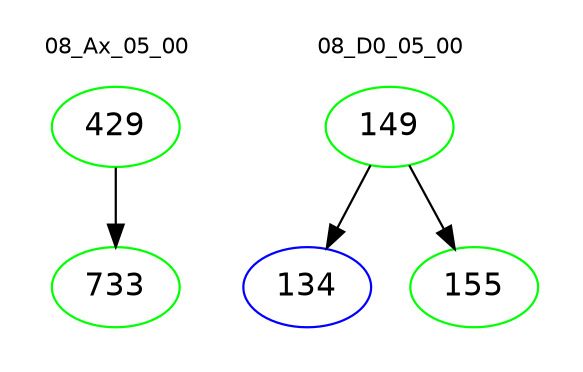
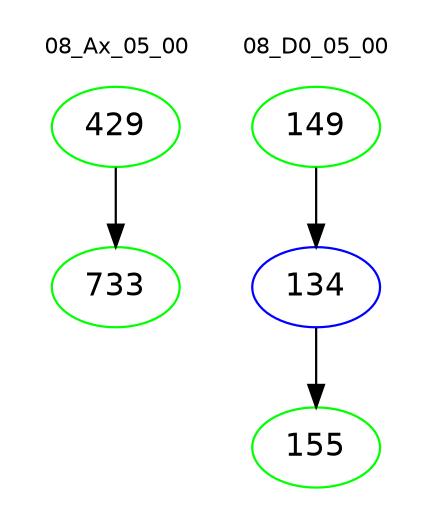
  digraph {
    fontname="DejaVu Sans"
    node [color=green fontname="DejaVu Sans"]
    edge [color=black fontname="DejaVu Sans"]
    n1 [label=429]
    n2 [label=733]
    n3 [label=149]
    n4 [color=blue label=134]
    n5 [label=155]
    subgraph cluster_1 {
      color=white
      fontsize=10
      label="08_Ax_05_00"
      n1
      n2
    }
    subgraph cluster_2 {
      color=white
      fontsize=10
      label="08_D0_05_00"
      n3
      n4
      n5
    }
    n1 -> n2
    n3 -> n4
-   n3 -> n5
+   n4 -> n5
  }
